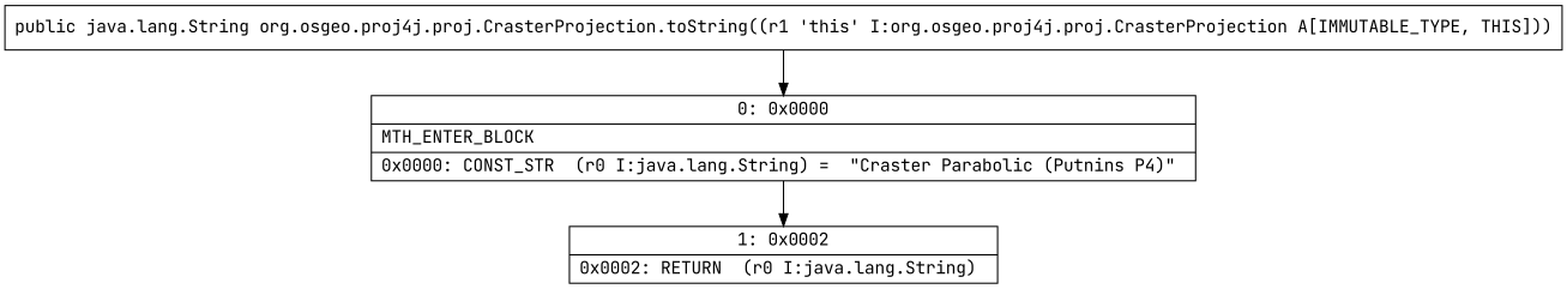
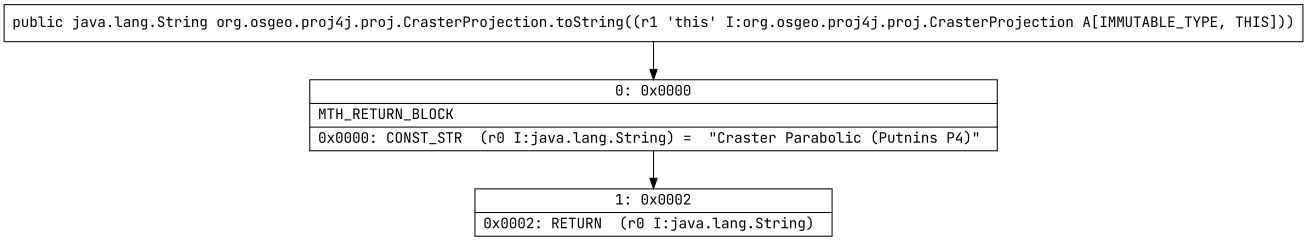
  digraph {
    fontname="JetBrains Mono"
    node [shape=record fontname="JetBrains Mono"]
    edge [fontname="JetBrains Mono"]
-   n1 [label="{0\:\ 0x0000|MTH_ENTER_BLOCK\l|0x0000: CONST_STR  (r0 I:java.lang.String) =  \"Craster Parabolic (Putnins P4)\" \l}"]
+   n1 [label="{0\:\ 0x0000|MTH_RETURN_BLOCK\l|0x0000: CONST_STR  (r0 I:java.lang.String) =  \"Craster Parabolic (Putnins P4)\" \l}"]
    n2 [label="{1\:\ 0x0002|0x0002: RETURN  (r0 I:java.lang.String) \l}"]
    n3 [label="{public java.lang.String org.osgeo.proj4j.proj.CrasterProjection.toString((r1 'this' I:org.osgeo.proj4j.proj.CrasterProjection A[IMMUTABLE_TYPE, THIS])) }"]
    n1 -> n2
    n3 -> n1
  }
